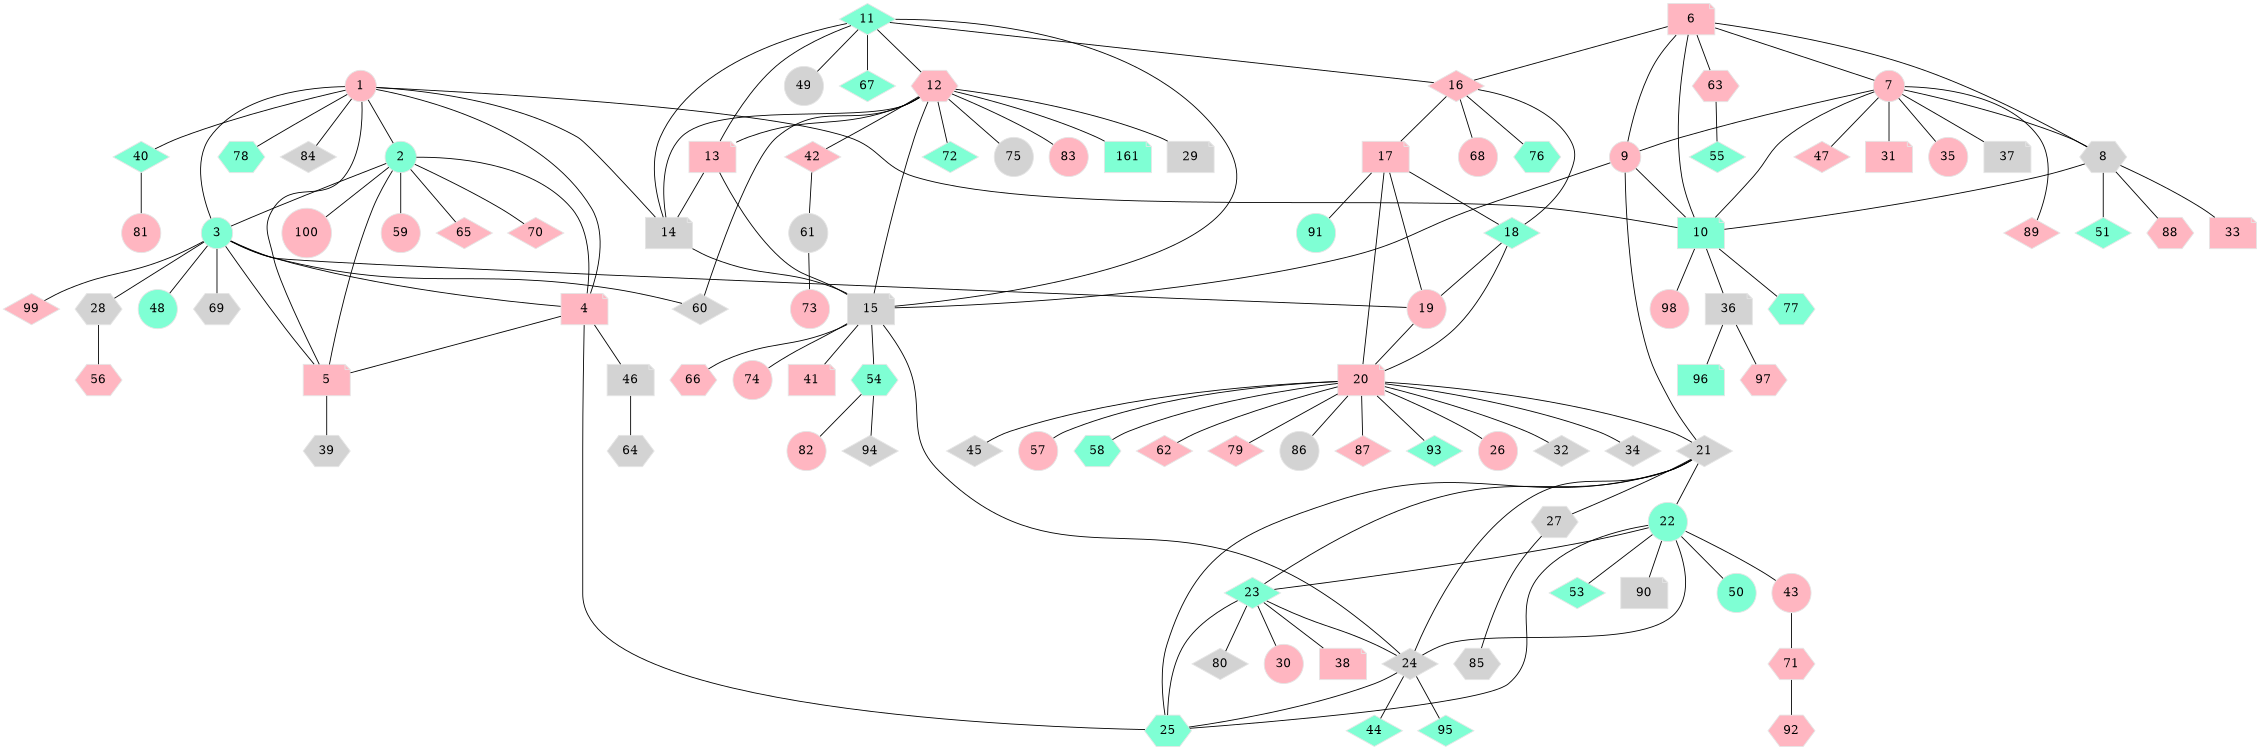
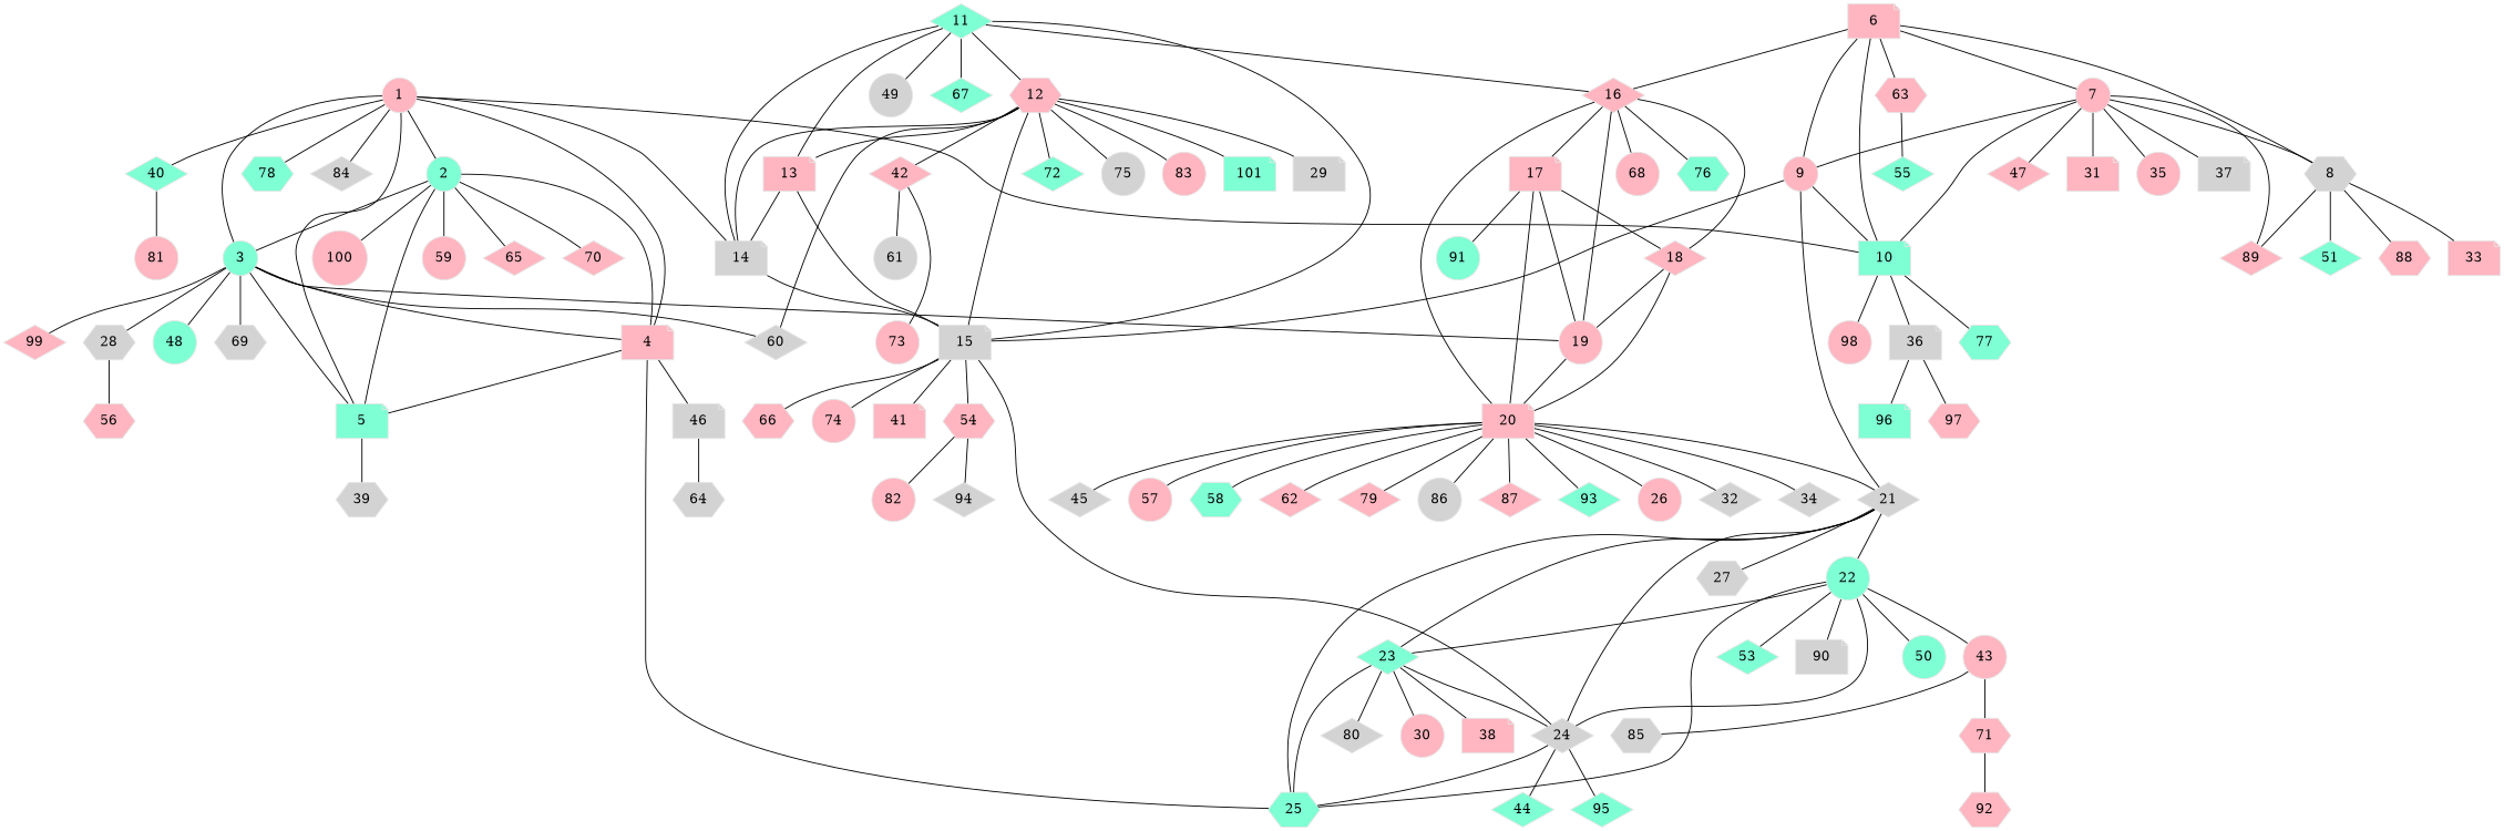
  graph {
    node [color=gray90 fillcolor=lightpink shape=diamond style=filled]
    1 [shape=circle]
    2 [fillcolor=aquamarine shape=circle]
    3 [fillcolor=aquamarine shape=circle]
    4 [shape=note]
-   5 [shape=note]
+   5 [fillcolor=aquamarine shape=note]
    10 [fillcolor=aquamarine shape=note]
    14 [fillcolor=lightgrey shape=note]
    40 [fillcolor=aquamarine]
    78 [fillcolor=aquamarine shape=hexagon]
    84 [fillcolor=lightgrey]
    59 [shape=circle]
    65
    70
    100 [shape=circle]
    19 [shape=circle]
    28 [fillcolor=lightgrey shape=hexagon]
    48 [fillcolor=aquamarine shape=circle]
    60 [fillcolor=lightgrey]
    69 [fillcolor=lightgrey shape=hexagon]
    99
    25 [fillcolor=aquamarine shape=hexagon]
    46 [fillcolor=lightgrey shape=note]
    39 [fillcolor=lightgrey shape=hexagon]
    36 [fillcolor=lightgrey shape=note]
    77 [fillcolor=aquamarine shape=hexagon]
    98 [shape=circle]
    15 [fillcolor=lightgrey shape=note]
    81 [shape=circle]
    20 [shape=note]
    56 [shape=hexagon]
    64 [fillcolor=lightgrey shape=hexagon]
    6 [shape=note]
    7 [shape=circle]
    8 [fillcolor=lightgrey shape=hexagon]
    9 [shape=circle]
    16
    63 [shape=hexagon]
    31 [shape=note]
    35 [shape=circle]
    37 [fillcolor=lightgrey shape=note]
    47
    89
    33 [shape=note]
    51 [fillcolor=aquamarine]
    88 [shape=hexagon]
    21 [fillcolor=lightgrey]
    17 [shape=note]
-   18 [fillcolor=aquamarine]
+   18
    68 [shape=circle]
    76 [fillcolor=aquamarine shape=hexagon]
    55 [fillcolor=aquamarine]
    24 [fillcolor=lightgrey]
    41 [shape=note]
-   54 [fillcolor=aquamarine shape=hexagon]
+   54 [shape=hexagon]
    66 [shape=hexagon]
    74 [shape=circle]
    22 [fillcolor=aquamarine shape=circle]
    23 [fillcolor=aquamarine]
    27 [fillcolor=lightgrey shape=hexagon]
    96 [fillcolor=aquamarine shape=note]
    97 [shape=hexagon]
    11 [fillcolor=aquamarine]
    12 [shape=hexagon]
    13 [shape=note]
    49 [fillcolor=lightgrey shape=circle]
    67 [fillcolor=aquamarine]
    29 [fillcolor=lightgrey shape=note]
    42
    72 [fillcolor=aquamarine]
    75 [fillcolor=lightgrey shape=circle]
    83 [shape=circle]
-   101 [fillcolor=aquamarine shape=note label=161]
+   101 [fillcolor=aquamarine shape=note]
    61 [fillcolor=lightgrey shape=circle]
    73 [shape=circle]
    44 [fillcolor=aquamarine]
    95 [fillcolor=aquamarine]
    82 [shape=circle]
    94 [fillcolor=lightgrey]
    91 [fillcolor=aquamarine shape=circle]
    26 [shape=circle]
    32 [fillcolor=lightgrey]
    34 [fillcolor=lightgrey]
    45 [fillcolor=lightgrey]
    57 [shape=circle]
    58 [fillcolor=aquamarine shape=hexagon]
    62
    79
    86 [fillcolor=lightgrey shape=circle]
    87
    93 [fillcolor=aquamarine]
    43 [shape=circle]
    50 [fillcolor=aquamarine shape=circle]
    53 [fillcolor=aquamarine]
    90 [fillcolor=lightgrey shape=note]
    30 [shape=circle]
    38 [shape=note]
    80 [fillcolor=lightgrey]
    85 [fillcolor=lightgrey shape=hexagon]
    71 [shape=hexagon]
    92 [shape=hexagon]
    1 -- 2
    1 -- 3
    1 -- 4
    1 -- 5
    1 -- 10
    1 -- 14
    1 -- 40
    1 -- 78
    1 -- 84
    2 -- 3
    2 -- 4
    2 -- 5
    2 -- 59
    2 -- 65
    2 -- 70
    2 -- 100
    3 -- 4
    3 -- 5
    3 -- 19
    3 -- 28
    3 -- 48
    3 -- 60
    3 -- 69
    3 -- 99
    4 -- 5
    4 -- 25
    4 -- 46
    5 -- 39
    10 -- 36
    10 -- 77
    10 -- 98
    14 -- 15
    40 -- 81
    19 -- 20
    28 -- 56
    46 -- 64
    36 -- 96
    36 -- 97
    15 -- 24
    15 -- 41
    15 -- 54
    15 -- 66
    15 -- 74
    20 -- 21
    20 -- 26
    20 -- 32
    20 -- 34
    20 -- 45
    20 -- 57
    20 -- 58
    20 -- 62
    20 -- 79
    20 -- 86
    20 -- 87
    20 -- 93
    6 -- 10
    6 -- 7
    6 -- 8
    6 -- 9
    6 -- 16
    6 -- 63
    7 -- 10
    7 -- 8
    7 -- 9
    7 -- 31
    7 -- 35
    7 -- 37
    7 -- 47
    7 -- 89
-   8 -- 10
+   8 -- 89
    8 -- 33
    8 -- 51
    8 -- 88
    9 -- 10
    9 -- 15
    9 -- 21
+   16 -- 19
+   16 -- 20
    16 -- 17
    16 -- 18
    16 -- 68
    16 -- 76
    63 -- 55
    21 -- 25
    21 -- 24
    21 -- 22
    21 -- 23
    21 -- 27
    17 -- 19
    17 -- 20
    17 -- 18
    17 -- 91
    18 -- 19
    18 -- 20
    24 -- 25
    24 -- 44
    24 -- 95
    54 -- 82
    54 -- 94
    22 -- 25
    22 -- 24
    22 -- 23
    22 -- 43
    22 -- 50
    22 -- 53
    22 -- 90
    23 -- 25
    23 -- 24
    23 -- 30
    23 -- 38
    23 -- 80
-   27 -- 85
+   43 -- 85
    11 -- 14
    11 -- 15
    11 -- 16
    11 -- 12
    11 -- 13
    11 -- 49
    11 -- 67
    12 -- 14
    12 -- 60
    12 -- 15
    12 -- 13
    12 -- 29
    12 -- 42
    12 -- 72
    12 -- 75
    12 -- 83
    12 -- 101
    13 -- 14
    13 -- 15
    42 -- 61
-   61 -- 73
+   42 -- 73
    43 -- 71
    71 -- 92
  }
